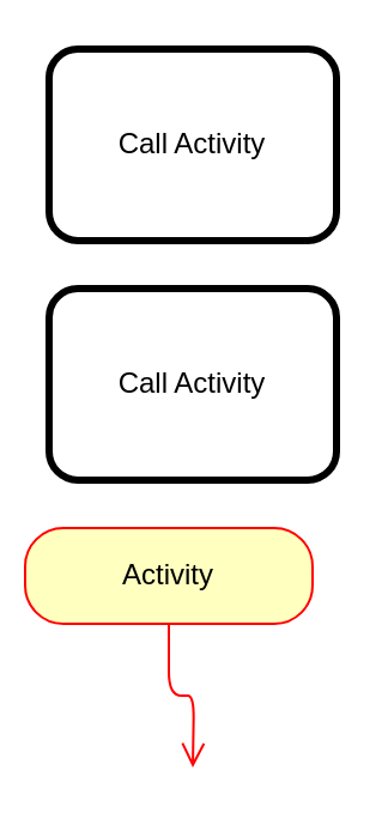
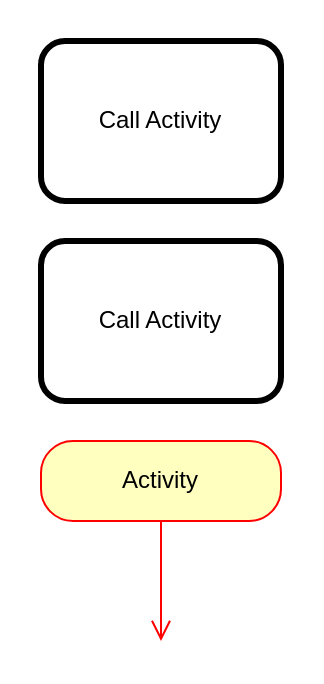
  <mxCell id="0" />
  <mxCell id="1" parent="0" />
  <mxCell id="2" value="Call Activity" style="shape=ext;rounded=1;html=1;whiteSpace=wrap;strokeWidth=3;" vertex="1" parent="1"><mxGeometry x="20" y="20" width="120" height="80" as="geometry" /></mxCell>
  <mxCell id="3" value="Call Activity" style="shape=ext;rounded=1;html=1;whiteSpace=wrap;strokeWidth=3;" vertex="1" parent="1"><mxGeometry x="20" y="120" width="120" height="80" as="geometry" /></mxCell>
- <mxCell id="4" value="Activity" style="rounded=1;whiteSpace=wrap;html=1;arcSize=40;fontColor=#000000;fillColor=#ffffc0;strokeColor=#ff0000;" vertex="1" parent="1"><mxGeometry x="10" y="220" width="120" height="40" as="geometry" /></mxCell>
+ <mxCell id="4" value="Activity" style="rounded=1;whiteSpace=wrap;html=1;arcSize=40;fontColor=#000000;fillColor=#ffffc0;strokeColor=#ff0000;" vertex="1" parent="1"><mxGeometry x="20" y="220" width="120" height="40" as="geometry" /></mxCell>
  <mxCell id="5" value="" style="edgeStyle=orthogonalEdgeStyle;html=1;verticalAlign=bottom;endArrow=open;endSize=8;strokeColor=#ff0000;" edge="1" source="4" parent="1"><mxGeometry relative="1" as="geometry"><mxPoint x="80" y="320" as="targetPoint" /></mxGeometry></mxCell>
